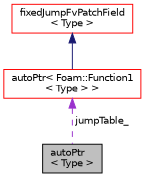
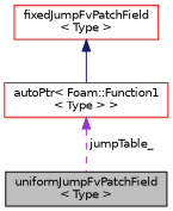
  digraph {
    node [color=red fontname=Helvetica fontsize=10 shape=record]
    edge [dir=back fontname=Helvetica fontsize=10 labelfontname=Helvetica labelfontsize=10]
-   n1 [color=black fillcolor=grey75 fontcolor=black height=0.2 label="autoPtr\l\< Type \>" style=filled width=0.4]
+   n1 [color=black fillcolor=grey75 fontcolor=black height=0.2 label="uniformJumpFvPatchField\l\< Type \>" style=filled width=0.4]
    n2 [height=0.2 label="fixedJumpFvPatchField\l\< Type \>" width=0.4]
    n3 [height=0.2 label="autoPtr\< Foam::Function1\l\< Type \> \>" width=0.4]
    n2 -> n3 [color=midnightblue style=solid]
    n3 -> n1 [color=darkorchid3 label=" jumpTable_" style=dashed]
  }
